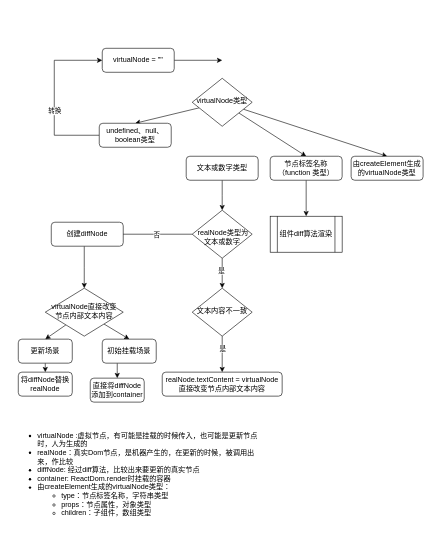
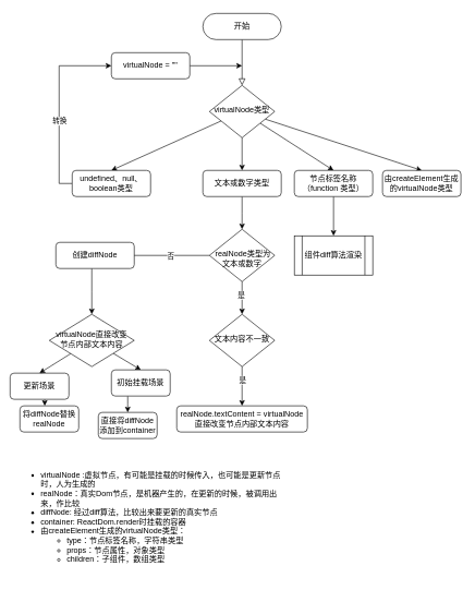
  <mxCell id="0" />
  <mxCell id="1" parent="0" />
+ <mxCell id="2" value="" style="rounded=0;html=1;jettySize=auto;orthogonalLoop=1;fontSize=11;endArrow=block;endFill=0;endSize=8;strokeWidth=1;shadow=0;labelBackgroundColor=none;edgeStyle=orthogonalEdgeStyle;" parent="1" source="3" target="8" edge="1"><mxGeometry relative="1" as="geometry" /></mxCell>
+ <mxCell id="3" value="开始" style="rounded=1;whiteSpace=wrap;html=1;fontSize=12;glass=0;strokeWidth=1;shadow=0;arcSize=50;" parent="1" vertex="1"><mxGeometry x="310" y="20" width="120" height="40" as="geometry" /></mxCell>
+ <mxCell id="4" style="edgeStyle=orthogonalEdgeStyle;rounded=0;orthogonalLoop=1;jettySize=auto;html=1;entryX=0.5;entryY=0;entryDx=0;entryDy=0;" edge="1" parent="1" source="8" target="13"><mxGeometry relative="1" as="geometry" /></mxCell>
  <mxCell id="5" style="edgeStyle=none;rounded=0;orthogonalLoop=1;jettySize=auto;html=1;entryX=0.5;entryY=0;entryDx=0;entryDy=0;" edge="1" parent="1" source="8" target="40"><mxGeometry relative="1" as="geometry" /></mxCell>
  <mxCell id="6" style="edgeStyle=none;rounded=0;orthogonalLoop=1;jettySize=auto;html=1;entryX=0.5;entryY=0;entryDx=0;entryDy=0;" edge="1" parent="1" source="8" target="15"><mxGeometry relative="1" as="geometry" /></mxCell>
  <mxCell id="7" style="edgeStyle=none;rounded=0;orthogonalLoop=1;jettySize=auto;html=1;entryX=0.5;entryY=0;entryDx=0;entryDy=0;" edge="1" parent="1" source="8" target="11"><mxGeometry relative="1" as="geometry" /></mxCell>
  <mxCell id="8" value="&lt;font style=&quot;font-size: 12px&quot;&gt;virtualNode类型&lt;/font&gt;" style="rhombus;whiteSpace=wrap;html=1;shadow=0;fontFamily=Helvetica;fontSize=12;align=center;strokeWidth=1;spacing=6;spacingTop=-4;" parent="1" vertex="1"><mxGeometry x="320" y="130" width="100" height="80" as="geometry" /></mxCell>
  <mxCell id="9" style="edgeStyle=elbowEdgeStyle;rounded=0;orthogonalLoop=1;jettySize=auto;html=1;entryX=0;entryY=0.5;entryDx=0;entryDy=0;" edge="1" parent="1" source="11" target="17"><mxGeometry relative="1" as="geometry"><Array as="points"><mxPoint x="90" y="180" /></Array></mxGeometry></mxCell>
  <mxCell id="10" value="转换" style="edgeLabel;html=1;align=center;verticalAlign=middle;resizable=0;points=[];" vertex="1" connectable="0" parent="9"><mxGeometry x="0.536" y="-3" relative="1" as="geometry"><mxPoint x="-15" y="81" as="offset" /></mxGeometry></mxCell>
- <mxCell id="11" value="&lt;span&gt;undefined、null、&lt;/span&gt;&lt;br style=&quot;box-sizing: border-box ; margin: 0px ; padding: 0px&quot;&gt;&lt;span&gt;boolean类型&lt;/span&gt;" style="rounded=1;whiteSpace=wrap;html=1;fontSize=12;glass=0;strokeWidth=1;shadow=0;" vertex="1" parent="1"><mxGeometry x="165" y="205" width="120" height="40" as="geometry" /></mxCell>
+ <mxCell id="11" value="&lt;span&gt;undefined、null、&lt;/span&gt;&lt;br style=&quot;box-sizing: border-box ; margin: 0px ; padding: 0px&quot;&gt;&lt;span&gt;boolean类型&lt;/span&gt;" style="rounded=1;whiteSpace=wrap;html=1;fontSize=12;glass=0;strokeWidth=1;shadow=0;" vertex="1" parent="1"><mxGeometry x="110" y="260" width="120" height="40" as="geometry" /></mxCell>
  <mxCell id="12" style="edgeStyle=elbowEdgeStyle;rounded=0;orthogonalLoop=1;jettySize=auto;html=1;entryX=0.5;entryY=0;entryDx=0;entryDy=0;" edge="1" parent="1" source="13" target="21"><mxGeometry relative="1" as="geometry" /></mxCell>
  <mxCell id="13" value="&lt;span&gt;文本或数字类型&lt;/span&gt;" style="rounded=1;whiteSpace=wrap;html=1;fontSize=12;glass=0;strokeWidth=1;shadow=0;" vertex="1" parent="1"><mxGeometry x="310" y="260" width="120" height="40" as="geometry" /></mxCell>
  <mxCell id="14" style="edgeStyle=none;rounded=0;orthogonalLoop=1;jettySize=auto;html=1;entryX=0.5;entryY=0;entryDx=0;entryDy=0;" edge="1" parent="1" source="15" target="41"><mxGeometry relative="1" as="geometry" /></mxCell>
  <mxCell id="15" value="&lt;span&gt;节点标签名称&lt;/span&gt;&lt;br style=&quot;box-sizing: border-box ; margin: 0px ; padding: 0px&quot;&gt;&lt;span&gt;（function 类型）&lt;/span&gt;" style="rounded=1;whiteSpace=wrap;html=1;fontSize=12;glass=0;strokeWidth=1;shadow=0;" vertex="1" parent="1"><mxGeometry x="450" y="260" width="120" height="40" as="geometry" /></mxCell>
  <mxCell id="16" style="edgeStyle=orthogonalEdgeStyle;rounded=0;orthogonalLoop=1;jettySize=auto;html=1;" edge="1" parent="1" source="17"><mxGeometry relative="1" as="geometry"><mxPoint x="370" y="100" as="targetPoint" /><Array as="points"><mxPoint x="290" y="100" /><mxPoint x="290" y="100" /></Array></mxGeometry></mxCell>
  <mxCell id="17" value="&lt;span&gt;virtualNode = &quot;&quot;&lt;/span&gt;" style="rounded=1;whiteSpace=wrap;html=1;fontSize=12;glass=0;strokeWidth=1;shadow=0;" vertex="1" parent="1"><mxGeometry x="170" y="80" width="120" height="40" as="geometry" /></mxCell>
  <mxCell id="18" style="edgeStyle=orthogonalEdgeStyle;rounded=0;orthogonalLoop=1;jettySize=auto;html=1;exitX=0.5;exitY=1;exitDx=0;exitDy=0;" edge="1" parent="1" source="17" target="17"><mxGeometry relative="1" as="geometry" /></mxCell>
  <mxCell id="19" style="edgeStyle=elbowEdgeStyle;rounded=0;orthogonalLoop=1;jettySize=auto;html=1;entryX=0.5;entryY=0;entryDx=0;entryDy=0;" edge="1" parent="1" source="21" target="27"><mxGeometry relative="1" as="geometry" /></mxCell>
  <mxCell id="20" style="edgeStyle=elbowEdgeStyle;rounded=0;orthogonalLoop=1;jettySize=auto;html=1;entryX=0;entryY=0.5;entryDx=0;entryDy=0;" edge="1" parent="1" source="21" target="34"><mxGeometry relative="1" as="geometry" /></mxCell>
  <mxCell id="21" value="&lt;font style=&quot;font-size: 12px&quot;&gt;&lt;br style=&quot;box-sizing: border-box ; margin: 0px ; padding: 0px&quot;&gt;&amp;nbsp;realNode类型为文本或数字&lt;/font&gt;" style="rhombus;whiteSpace=wrap;html=1;shadow=0;fontFamily=Helvetica;fontSize=12;align=center;strokeWidth=1;spacing=6;spacingTop=-4;" vertex="1" parent="1"><mxGeometry x="320" y="350" width="100" height="80" as="geometry" /></mxCell>
  <mxCell id="22" value="是" style="edgeLabel;html=1;align=center;verticalAlign=middle;resizable=0;points=[];" vertex="1" connectable="0" parent="1"><mxGeometry x="368" y="450" as="geometry" /></mxCell>
  <mxCell id="23" value="否" style="edgeLabel;html=1;align=center;verticalAlign=middle;resizable=0;points=[];" vertex="1" connectable="0" parent="1"><mxGeometry x="260" y="390" as="geometry" /></mxCell>
  <mxCell id="24" style="edgeStyle=elbowEdgeStyle;rounded=0;orthogonalLoop=1;jettySize=auto;html=1;" edge="1" parent="1" source="25" target="38"><mxGeometry relative="1" as="geometry" /></mxCell>
- <mxCell id="25" value="更新场景" style="rounded=1;whiteSpace=wrap;html=1;fontSize=12;glass=0;strokeWidth=1;shadow=0;" vertex="1" parent="1"><mxGeometry x="30" y="565" width="90" height="40" as="geometry" /></mxCell>
+ <mxCell id="25" value="更新场景" style="rounded=1;whiteSpace=wrap;html=1;fontSize=12;glass=0;strokeWidth=1;shadow=0;" vertex="1" parent="1"><mxGeometry x="15" y="570" width="90" height="40" as="geometry" /></mxCell>
  <mxCell id="26" style="edgeStyle=elbowEdgeStyle;rounded=0;orthogonalLoop=1;jettySize=auto;html=1;entryX=0.5;entryY=0;entryDx=0;entryDy=0;" edge="1" parent="1" source="27" target="28"><mxGeometry relative="1" as="geometry" /></mxCell>
  <mxCell id="27" value="文本内容不一致" style="rhombus;whiteSpace=wrap;html=1;shadow=0;fontFamily=Helvetica;fontSize=12;align=center;strokeWidth=1;spacing=6;spacingTop=-4;" vertex="1" parent="1"><mxGeometry x="320" y="480" width="100" height="80" as="geometry" /></mxCell>
  <mxCell id="28" value="&lt;font style=&quot;font-size: 12px&quot;&gt;realNode.textContent&amp;nbsp;=&amp;nbsp;virtualNode&lt;br style=&quot;box-sizing: border-box ; margin: 0px ; padding: 0px&quot;&gt;直接改变节点内部文本内容&lt;/font&gt;" style="rounded=1;whiteSpace=wrap;html=1;fontSize=12;glass=0;strokeWidth=1;shadow=0;" vertex="1" parent="1"><mxGeometry x="270" y="620" width="200" height="40" as="geometry" /></mxCell>
  <mxCell id="29" value="是" style="edgeLabel;html=1;align=center;verticalAlign=middle;resizable=0;points=[];" vertex="1" connectable="0" parent="1"><mxGeometry x="370" y="580" as="geometry" /></mxCell>
  <mxCell id="30" style="edgeStyle=none;rounded=0;orthogonalLoop=1;jettySize=auto;html=1;entryX=0.5;entryY=0;entryDx=0;entryDy=0;" edge="1" parent="1" source="32" target="37"><mxGeometry relative="1" as="geometry" /></mxCell>
  <mxCell id="31" style="edgeStyle=none;rounded=0;orthogonalLoop=1;jettySize=auto;html=1;entryX=0.5;entryY=0;entryDx=0;entryDy=0;" edge="1" parent="1" source="32" target="25"><mxGeometry relative="1" as="geometry" /></mxCell>
  <mxCell id="32" value="virtualNode直接改变节点内部文本内容" style="rhombus;whiteSpace=wrap;html=1;shadow=0;fontFamily=Helvetica;fontSize=12;align=center;strokeWidth=1;spacing=6;spacingTop=-4;" vertex="1" parent="1"><mxGeometry x="75" y="480" width="130" height="80" as="geometry" /></mxCell>
  <mxCell id="33" style="edgeStyle=elbowEdgeStyle;rounded=0;orthogonalLoop=1;jettySize=auto;html=1;entryX=0.5;entryY=0;entryDx=0;entryDy=0;" edge="1" parent="1" source="34" target="32"><mxGeometry relative="1" as="geometry" /></mxCell>
  <mxCell id="34" value="创建diffNode" style="rounded=1;whiteSpace=wrap;html=1;fontSize=12;glass=0;strokeWidth=1;shadow=0;" vertex="1" parent="1"><mxGeometry x="85" y="370" width="120" height="40" as="geometry" /></mxCell>
  <mxCell id="35" value="&lt;ul&gt;&lt;li&gt;&lt;span style=&quot;text-align: center&quot;&gt;virtualNode :虚拟节点，有可能是挂载的时候传入，也可能是更新节点时，人为生成的&lt;/span&gt;&lt;br&gt;&lt;/li&gt;&lt;li&gt;&lt;span style=&quot;text-align: center&quot;&gt;realNode：真实Dom节点，是机器产生的，在更新的时候，被调用出来，作比较&lt;/span&gt;&lt;br&gt;&lt;/li&gt;&lt;li&gt;diffNode: 经过diff算法，比较出来要更新的真实节点&lt;/li&gt;&lt;li&gt;container: ReactDom.render时挂载的容器&lt;/li&gt;&lt;li&gt;&lt;span style=&quot;text-align: center&quot;&gt;由createElement生成的virtualNode&lt;/span&gt;类型：&lt;/li&gt;&lt;ul&gt;&lt;li&gt;type：节点标签名称，字符串类型&lt;/li&gt;&lt;li&gt;props：节点属性，对象类型&lt;/li&gt;&lt;li&gt;children：子组件，数组类型&lt;/li&gt;&lt;/ul&gt;&lt;/ul&gt;" style="text;strokeColor=none;fillColor=none;html=1;whiteSpace=wrap;verticalAlign=middle;overflow=hidden;" vertex="1" parent="1"><mxGeometry x="20" y="700" width="410" height="180" as="geometry" /></mxCell>
  <mxCell id="36" style="edgeStyle=elbowEdgeStyle;rounded=0;orthogonalLoop=1;jettySize=auto;html=1;entryX=0.5;entryY=0;entryDx=0;entryDy=0;" edge="1" parent="1" source="37" target="39"><mxGeometry relative="1" as="geometry" /></mxCell>
  <mxCell id="37" value="初始挂载场景" style="rounded=1;whiteSpace=wrap;html=1;fontSize=12;glass=0;strokeWidth=1;shadow=0;" vertex="1" parent="1"><mxGeometry x="170" y="565" width="90" height="40" as="geometry" /></mxCell>
  <mxCell id="38" value="将diffNode替换realNode" style="rounded=1;whiteSpace=wrap;html=1;fontSize=12;glass=0;strokeWidth=1;shadow=0;" vertex="1" parent="1"><mxGeometry x="30" y="620" width="90" height="40" as="geometry" /></mxCell>
  <mxCell id="39" value="直接将diffNode添加到&lt;span style=&quot;text-align: left&quot;&gt;container&lt;/span&gt;" style="rounded=1;whiteSpace=wrap;html=1;fontSize=12;glass=0;strokeWidth=1;shadow=0;" vertex="1" parent="1"><mxGeometry x="150" y="630" width="90" height="40" as="geometry" /></mxCell>
  <mxCell id="40" value="由createElement生成的virtualNode类型" style="rounded=1;whiteSpace=wrap;html=1;fontSize=12;glass=0;strokeWidth=1;shadow=0;" vertex="1" parent="1"><mxGeometry x="585" y="260" width="120" height="40" as="geometry" /></mxCell>
  <mxCell id="41" value="组件diff算法渲染" style="shape=process;whiteSpace=wrap;html=1;backgroundOutline=1;strokeColor=#000000;" vertex="1" parent="1"><mxGeometry x="450" y="360" width="120" height="60" as="geometry" /></mxCell>
